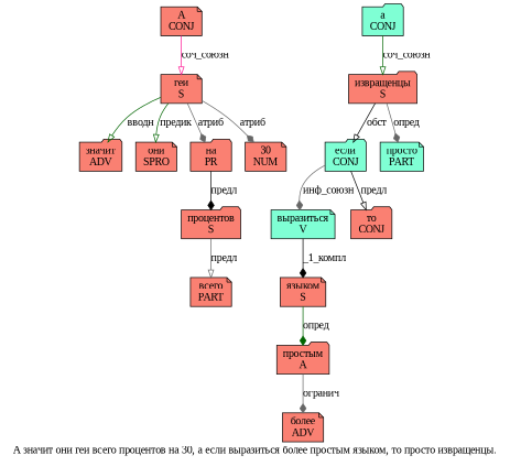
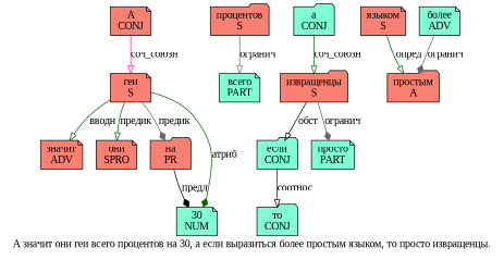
  digraph {
    fontname="Liberation Serif"
    label="А значит они геи всего процентов на 30, а если выразиться более простым языком, то просто извращенцы."
    node [fillcolor=salmon fontname="Liberation Serif" penwidth=1 shape=note style=filled]
    edge [arrowhead=onormal color=gray40 fontname="Liberation Serif"]
    n1 [label="А\nCONJ"]
    n2 [label="геи\nS"]
-   n3 [label="значит\nADV" shape=folder]
+   n3 [label="значит\nADV"]
    n4 [label="они\nSPRO"]
    n5 [label="на\nPR" shape=folder]
-   n6 [label="30\nNUM"]
+   n6 [fillcolor=aquamarine label="30\nNUM"]
    n7 [label="процентов\nS" shape=folder]
-   n8 [label="всего\nPART"]
+   n8 [fillcolor=aquamarine label="всего\nPART"]
    n9 [fillcolor=aquamarine label="а\nCONJ" shape=folder]
    n10 [label="извращенцы\nS" shape=folder]
    n11 [fillcolor=aquamarine label="если\nCONJ" shape=folder]
    n12 [fillcolor=aquamarine label="просто\nPART"]
-   n13 [fillcolor=aquamarine label="выразиться\nV"]
-   n14 [label="то\nCONJ" shape=folder]
+   n14 [fillcolor=aquamarine label="то\nCONJ" shape=folder]
    n15 [label="языком\nS"]
    n16 [label="простым\nA" shape=folder]
-   n17 [label="более\nADV"]
+   n17 [fillcolor=aquamarine label="более\nADV"]
    n1 -> n2 [color=deeppink label="соч_союзн"]
    n2 -> n3 [color=darkgreen label="вводн"]
    n2 -> n4 [color=darkgreen label="предик"]
-   n2 -> n5 [arrowhead=diamond label="атриб"]
-   n2 -> n6 [arrowhead=diamond label="атриб"]
-   n5 -> n7 [arrowhead=diamond color=black label="предл"]
-   n7 -> n8 [label="предл"]
+   n2 -> n5 [arrowhead=diamond label="предик"]
+   n2 -> n6 [arrowhead=diamond color=darkgreen label="атриб"]
+   n5 -> n6 [arrowhead=diamond color=black label="предл"]
+   n7 -> n8 [label="огранич"]
    n9 -> n10 [color=darkgreen label="соч_союзн"]
    n10 -> n11 [color=black label="обст"]
-   n10 -> n12 [arrowhead=diamond label="опред"]
-   n11 -> n13 [arrowhead=diamond label="инф_союзн"]
-   n11 -> n14 [color=black label="предл"]
-   n13 -> n15 [arrowhead=diamond color=black label="_1_компл"]
-   n15 -> n16 [arrowhead=diamond color=darkgreen label="опред"]
-   n16 -> n17 [arrowhead=diamond label="огранич"]
+   n10 -> n12 [arrowhead=diamond label="огранич"]
+   n11 -> n14 [color=black label="соотнос"]
+   n15 -> n16 [color=darkgreen label="опред"]
+   n17 -> n16 [arrowhead=diamond label="огранич"]
  }
